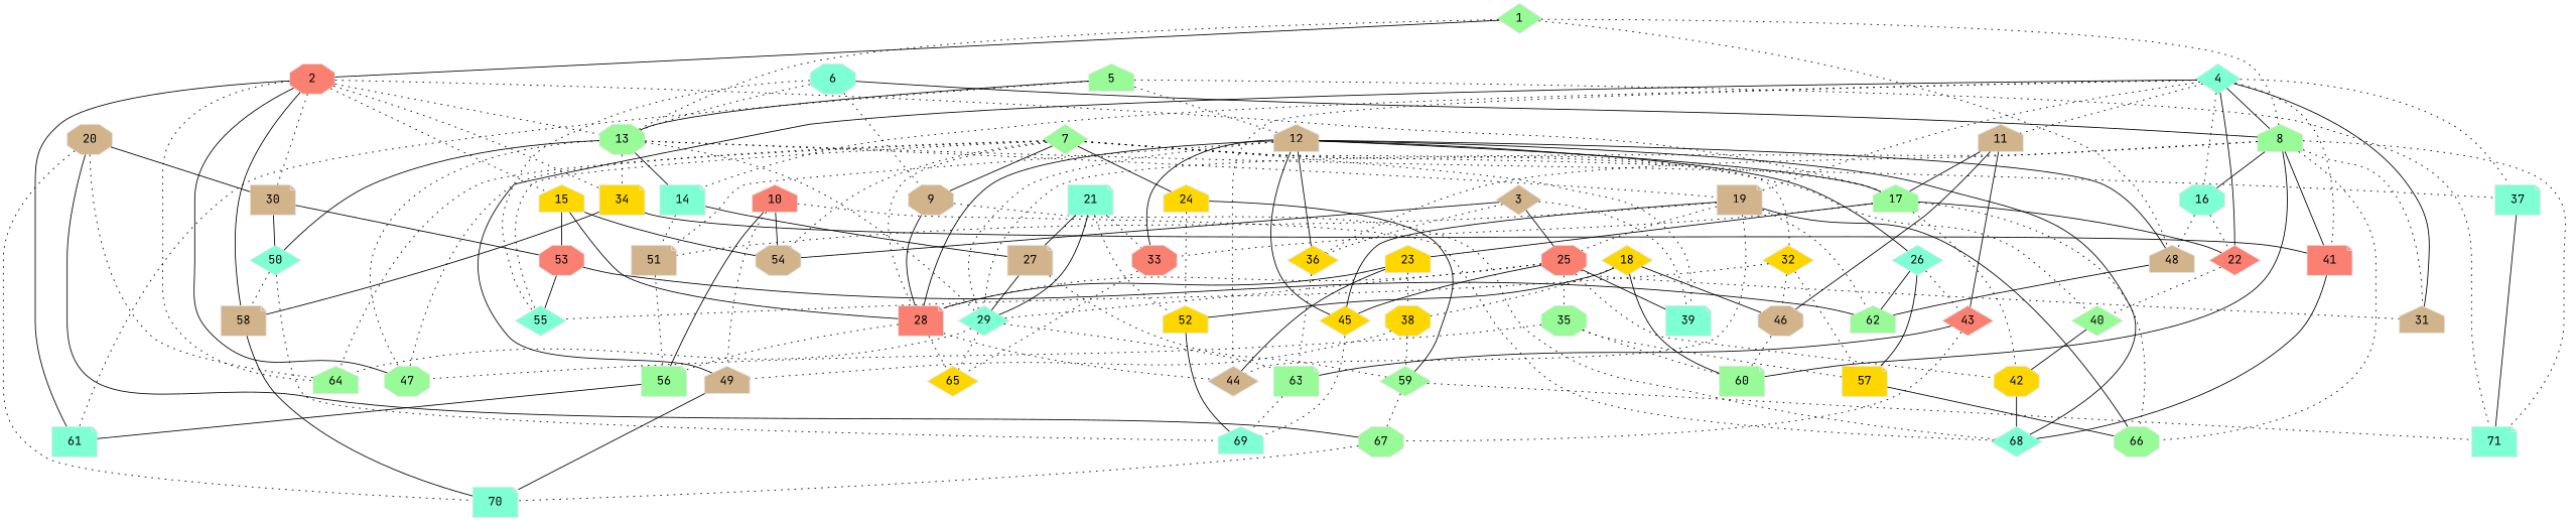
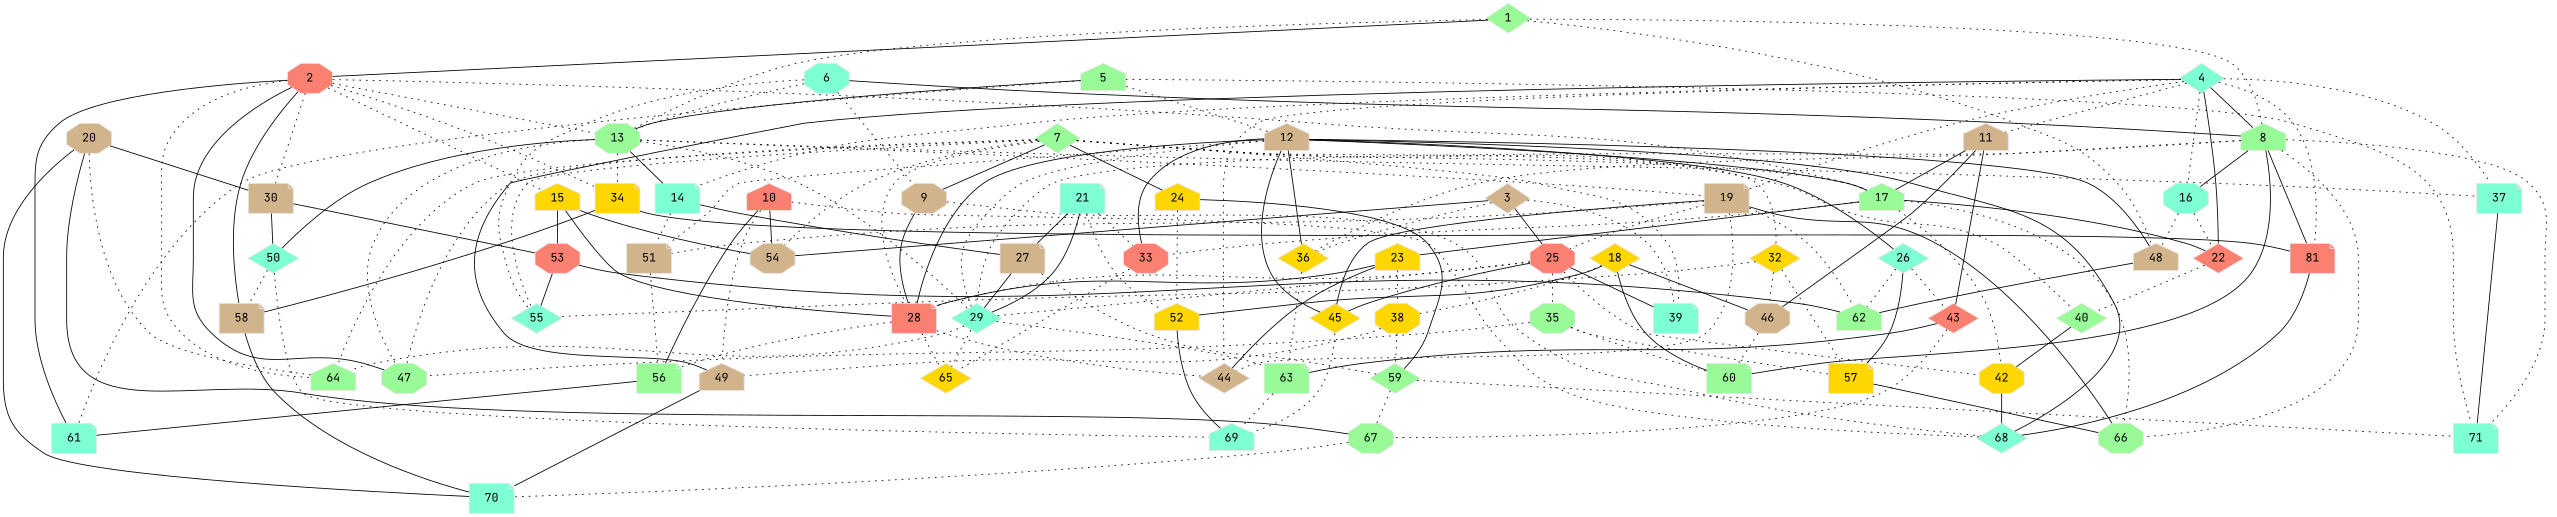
  graph {
    fontname="JetBrains Mono"
    node [color=gray90 fillcolor=palegreen fontname="JetBrains Mono" shape=diamond style=filled]
    edge [fontname="JetBrains Mono" style=dotted weight=1.0]
    2 [fillcolor=salmon shape=octagon]
    1
    8 [shape=house]
    13 [shape=octagon]
    48 [fillcolor=tan shape=house]
    15 [fillcolor=gold shape=house]
    17 [shape=house]
    30 [fillcolor=tan shape=note]
    34 [fillcolor=gold shape=note]
    47 [shape=octagon]
    58 [fillcolor=tan shape=note]
    61 [fillcolor=aquamarine shape=note]
    64 [shape=house]
    36 [fillcolor=gold]
    16 [fillcolor=aquamarine shape=octagon]
-   31 [fillcolor=tan shape=house]
-   41 [fillcolor=salmon shape=note]
+   41 [fillcolor=salmon shape=note label=81]
    71 [fillcolor=aquamarine shape=note]
    29 [fillcolor=aquamarine]
    60 [shape=note]
    66 [shape=octagon]
    14 [fillcolor=aquamarine shape=note]
    19 [fillcolor=tan shape=note]
    37 [fillcolor=aquamarine shape=note]
    50 [fillcolor=aquamarine]
    62 [shape=house]
    54 [fillcolor=tan shape=octagon]
    28 [fillcolor=salmon shape=note]
    53 [fillcolor=salmon shape=octagon]
    22 [fillcolor=salmon]
    33 [fillcolor=salmon shape=octagon]
    23 [fillcolor=gold shape=house]
    42 [fillcolor=gold shape=octagon]
    70 [fillcolor=aquamarine shape=note]
    3 [fillcolor=tan]
    25 [fillcolor=salmon shape=octagon]
    39 [fillcolor=aquamarine shape=note]
    45 [fillcolor=gold]
    35 [shape=octagon]
    63 [shape=note]
    4 [fillcolor=aquamarine]
    11 [fillcolor=tan shape=house]
    44 [fillcolor=tan]
    49 [fillcolor=tan shape=house]
    43 [fillcolor=salmon]
    46 [fillcolor=tan shape=octagon]
    51 [fillcolor=tan shape=note]
    27 [fillcolor=tan shape=note]
    40
    68 [fillcolor=aquamarine]
    5 [shape=house]
    12 [fillcolor=tan shape=house]
    26 [fillcolor=aquamarine]
    6 [fillcolor=aquamarine shape=octagon]
    9 [fillcolor=tan shape=octagon]
    55 [fillcolor=aquamarine]
    7
    24 [fillcolor=gold shape=house]
    32 [fillcolor=gold]
    52 [fillcolor=gold shape=house]
    59
    56 [shape=note]
    65 [fillcolor=gold]
    57 [fillcolor=gold shape=note]
    10 [fillcolor=salmon shape=house]
    67 [shape=octagon]
    69 [fillcolor=aquamarine shape=house]
    38 [fillcolor=gold shape=octagon]
    18 [fillcolor=gold]
    20 [fillcolor=tan shape=octagon]
    21 [fillcolor=aquamarine shape=note]
    2 -- 13 [weight=2.0]
    2 -- 15
    2 -- 17
    2 -- 30
    2 -- 34
    2 -- 47 [style=solid]
    2 -- 58 [style=solid]
    2 -- 61 [style=solid weight=2.0]
    2 -- 64
    1 -- 2 [style=solid]
    1 -- 8
    1 -- 13
    1 -- 48
    8 -- 36
    8 -- 16 [style=solid]
-   8 -- 31 [weight=2.0]
    8 -- 41 [style=solid]
    8 -- 71
    8 -- 29
    8 -- 60 [style=solid]
    8 -- 66
    13 -- 34
    13 -- 47
    13 -- 29
    13 -- 14 [style=solid]
    13 -- 19
    13 -- 37
    13 -- 50 [style=solid]
    48 -- 62 [style=solid]
    15 -- 54 [style=solid]
    15 -- 28 [style=solid]
    15 -- 53 [style=solid]
    17 -- 66
    17 -- 22 [style=solid]
    17 -- 33
    17 -- 23 [style=solid]
    17 -- 42
    30 -- 50 [style=solid]
    30 -- 53 [style=solid]
    34 -- 58 [style=solid]
    34 -- 41 [style=solid]
    58 -- 70 [style=solid]
    36 -- 63
    16 -- 48
    16 -- 22
    41 -- 68 [style=solid]
    29 -- 64
    29 -- 63
    29 -- 65
    14 -- 51
    14 -- 27 [style=solid]
    19 -- 66 [style=solid]
    19 -- 62
    19 -- 25
    19 -- 45 [style=solid]
    19 -- 44
    19 -- 51
    37 -- 71 [style=solid]
    50 -- 58
    50 -- 69
    28 -- 44
    28 -- 56
    28 -- 65 [weight=2.0]
    53 -- 62 [style=solid]
    53 -- 55 [style=solid]
    22 -- 40
    33 -- 65
    23 -- 28 [style=solid]
    23 -- 44 [style=solid]
    23 -- 38
    42 -- 68 [style=solid]
    3 -- 36
    3 -- 54 [style=solid]
    3 -- 25 [style=solid]
    3 -- 39
-   25 -- 31
    25 -- 29
    25 -- 28
    25 -- 42
    25 -- 39 [style=solid weight=2.0]
    25 -- 45 [style=solid]
    25 -- 35
    45 -- 69
    35 -- 47
    35 -- 60
    35 -- 57
    63 -- 69
    4 -- 8 [style=solid]
    4 -- 16
-   4 -- 31 [style=solid]
    4 -- 41
    4 -- 14
    4 -- 19
    4 -- 37 [weight=2.0]
    4 -- 22 [style=solid]
    4 -- 11
    4 -- 44
    4 -- 49 [style=solid]
    11 -- 17 [style=solid]
    11 -- 43 [style=solid]
    11 -- 46 [style=solid]
    49 -- 70 [style=solid]
    43 -- 63 [style=solid]
    43 -- 67
    46 -- 60
    51 -- 56
    27 -- 29 [style=solid]
    27 -- 59
    40 -- 42 [style=solid]
    5 -- 13 [style=solid]
    5 -- 61
    5 -- 71
    5 -- 12
    12 -- 48 [style=solid]
    12 -- 17 [style=solid weight=2.0]
    12 -- 36 [style=solid]
    12 -- 29
    12 -- 28 [style=solid]
    12 -- 33 [style=solid]
    12 -- 45 [style=solid]
    12 -- 51
    12 -- 68 [style=solid]
    12 -- 26 [style=solid]
-   26 -- 62 [style=solid]
+   26 -- 62
    26 -- 43
    26 -- 57 [style=solid]
    6 -- 8 [style=solid]
    6 -- 13
    6 -- 9
    6 -- 55
    9 -- 28 [style=solid]
    9 -- 68
    7 -- 17
    7 -- 47
    7 -- 64
    7 -- 54
    7 -- 28
    7 -- 39
    7 -- 40
    7 -- 9 [style=solid]
    7 -- 55
    7 -- 24 [style=solid weight=2.0]
    7 -- 32
    24 -- 52
    24 -- 59 [style=solid]
    32 -- 46
    32 -- 55
    32 -- 57
    52 -- 69 [style=solid]
    59 -- 71
    59 -- 67
    56 -- 61 [style=solid]
    57 -- 66 [style=solid]
    10 -- 54 [style=solid]
    10 -- 49
    10 -- 68
    10 -- 56 [style=solid]
    67 -- 70
    38 -- 49
    38 -- 59
    18 -- 60 [style=solid]
    18 -- 46 [style=solid]
    18 -- 52 [style=solid]
    18 -- 38
    20 -- 30 [style=solid]
    20 -- 64
-   20 -- 70
+   20 -- 70 [style=solid]
    20 -- 67 [style=solid]
    21 -- 29 [style=solid]
    21 -- 33
    21 -- 27 [style=solid]
    21 -- 52
  }
